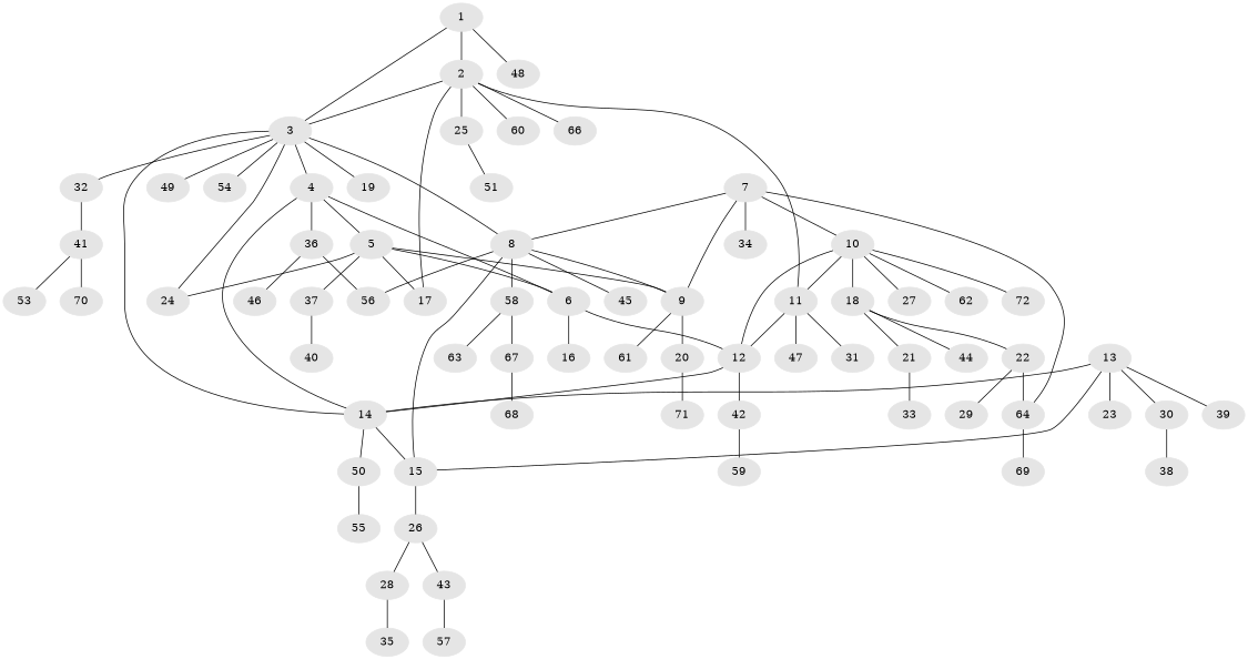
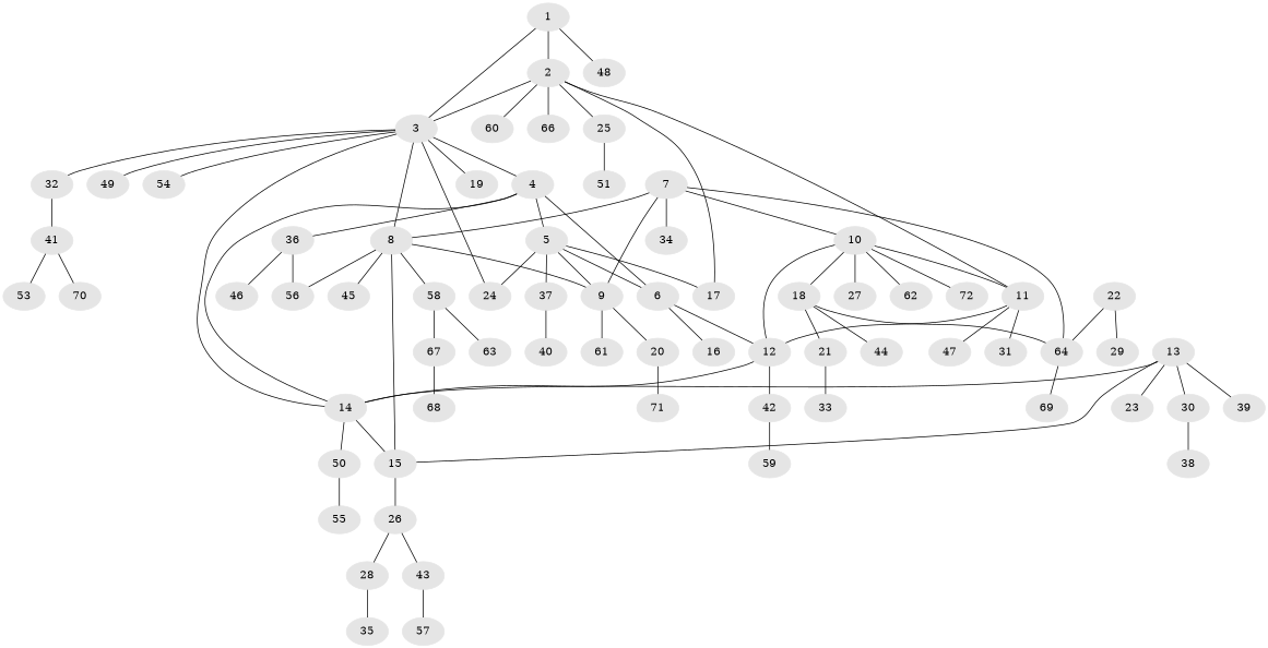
  graph {
    node [color=gray90 style=filled]
    1
    2
    3
    48
    11
    17
    25
    60
    66
    4
    8
    14
    19
    24
    32
    49
    54
    12
    31
    47
    51
    5
    6
    36
    9
    15
    45
    56
    58
    50
    41
    37
    16
    46
    20
    61
    40
    42
    7
    10
    34
    64
    18
    27
    62
    72
    69
    26
    63
    67
    71
    21
    22
    44
    59
    13
    23
    30
    39
    38
    55
    28
    43
    33
    29
    35
    57
    53
    70
    68
    1 -- 2
    1 -- 3
    1 -- 48
    2 -- 3
    2 -- 11
    2 -- 17
    2 -- 25
    2 -- 60
    2 -- 66
    3 -- 4
    3 -- 8
    3 -- 14
    3 -- 19
    3 -- 24
    3 -- 32
    3 -- 49
    3 -- 54
    11 -- 12
    11 -- 31
    11 -- 47
    25 -- 51
    4 -- 14
    4 -- 5
    4 -- 6
    4 -- 36
    8 -- 9
    8 -- 15
    8 -- 45
    8 -- 56
    8 -- 58
    14 -- 15
    14 -- 50
    32 -- 41
    12 -- 14
    12 -- 42
    5 -- 17
    5 -- 24
    5 -- 6
    5 -- 9
    5 -- 37
    6 -- 12
    6 -- 16
    36 -- 56
    36 -- 46
    9 -- 20
    9 -- 61
    15 -- 26
    58 -- 63
    58 -- 67
    50 -- 55
    41 -- 53
    41 -- 70
    37 -- 40
    20 -- 71
    42 -- 59
    7 -- 8
    7 -- 9
    7 -- 10
    7 -- 34
    7 -- 64
    10 -- 11
    10 -- 12
    10 -- 18
    10 -- 27
    10 -- 62
    10 -- 72
    64 -- 69
    18 -- 21
-   18 -- 22
+   18 -- 64
    18 -- 44
    26 -- 28
    26 -- 43
    67 -- 68
    21 -- 33
    22 -- 64
    22 -- 29
    13 -- 14
    13 -- 15
    13 -- 23
    13 -- 30
    13 -- 39
    30 -- 38
    28 -- 35
    43 -- 57
  }
